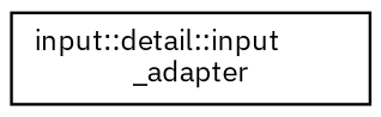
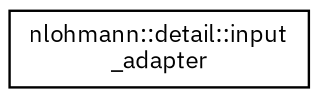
  digraph {
    rankdir=LR
    fontname="IBM Plex Sans"
-   n1 [color=black fillcolor=white fontname="IBM Plex Sans" fontsize=10 height=0.2 label="input::detail::input\l_adapter" shape=record style=filled width=0.4]
+   n1 [color=black fillcolor=white fontname="IBM Plex Sans" fontsize=10 height=0.2 label="nlohmann::detail::input\l_adapter" shape=record style=filled width=0.4]
  }
